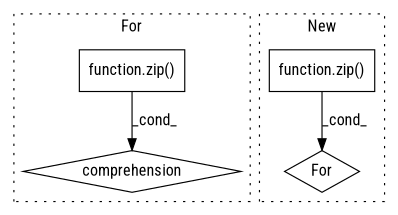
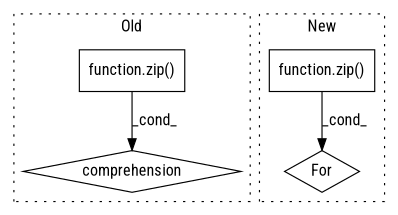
  digraph {
    fontname="Roboto Condensed"
    node [a=75 shape=box fontname="Roboto Condensed"]
    edge [fontname="Roboto Condensed"]
    n1 [l="22,1" label="function.zip()" s="2897,2953"]
    n2 [a=45 l=3 label=comprehension s=2866 shape=diamond]
    n3 [l="4,1" label="function.zip()" s="4377,4419"]
    n4 [a=107 l="4,14" label=For s="4346,4420" shape=diamond]
    subgraph cluster_1 {
-     label=For
+     label=Old
      style=dotted
      n1
      n2
    }
    subgraph cluster_2 {
      label=New
      style=dotted
      n3
      n4
    }
    n1 -> n2 [label=_cond_]
    n3 -> n4 [label=_cond_]
  }
